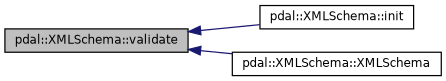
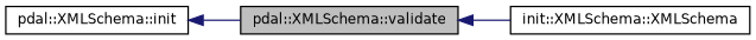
  digraph {
    rankdir=LR
    node [color=black fillcolor=white fontname=Helvetica fontsize=10 shape=record style=filled]
    edge [color=midnightblue dir=back fontname=Helvetica fontsize=10 labelfontname=Helvetica labelfontsize=10 style=solid]
    n1 [fillcolor=grey75 fontcolor=black height=0.2 label="pdal::XMLSchema::validate" width=0.4]
    n2 [height=0.2 label="pdal::XMLSchema::init" width=0.4]
-   n3 [height=0.2 label="pdal::XMLSchema::XMLSchema" width=0.4]
-   n1 -> n2
+   n3 [height=0.2 label="init::XMLSchema::XMLSchema" width=0.4]
+   n2 -> n1
    n1 -> n3
  }
